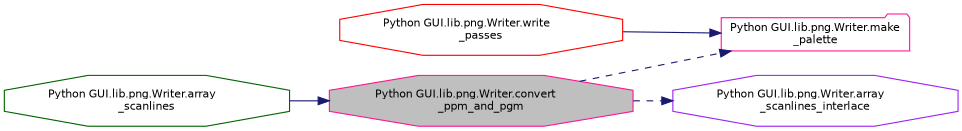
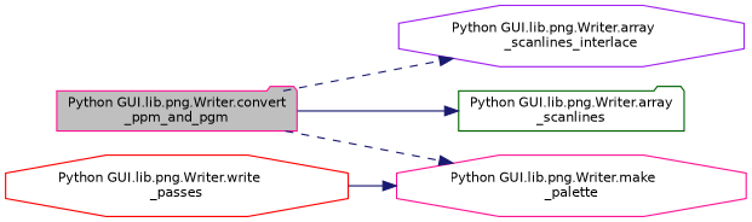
  digraph {
    rankdir=LR
    node [color=deeppink fillcolor=white fontname=Helvetica fontsize=10 shape=octagon style=filled]
    edge [color=midnightblue fontname=Helvetica fontsize=10 labelfontname=Helvetica labelfontsize=10 style=dashed]
-   n1 [fillcolor=grey75 fontcolor=black height=0.2 label="Python GUI.lib.png.Writer.convert\l_ppm_and_pgm" width=0.4]
+   n1 [fillcolor=grey75 fontcolor=black height=0.2 label="Python GUI.lib.png.Writer.convert\l_ppm_and_pgm" shape=folder width=0.4]
    n2 [color=purple height=0.2 label="Python GUI.lib.png.Writer.array\l_scanlines_interlace" width=0.4]
-   n3 [color=darkgreen height=0.2 label="Python GUI.lib.png.Writer.array\l_scanlines" width=0.4]
-   n4 [height=0.2 label="Python GUI.lib.png.Writer.make\l_palette" shape=folder width=0.4]
+   n3 [color=darkgreen height=0.2 label="Python GUI.lib.png.Writer.array\l_scanlines" shape=folder width=0.4]
+   n4 [height=0.2 label="Python GUI.lib.png.Writer.make\l_palette" width=0.4]
    n5 [color=red height=0.2 label="Python GUI.lib.png.Writer.write\l_passes" width=0.4]
    n1 -> n2
-   n3 -> n1 [style=solid]
+   n1 -> n3 [style=solid]
    n1 -> n4
    n5 -> n4 [style=solid]
  }
